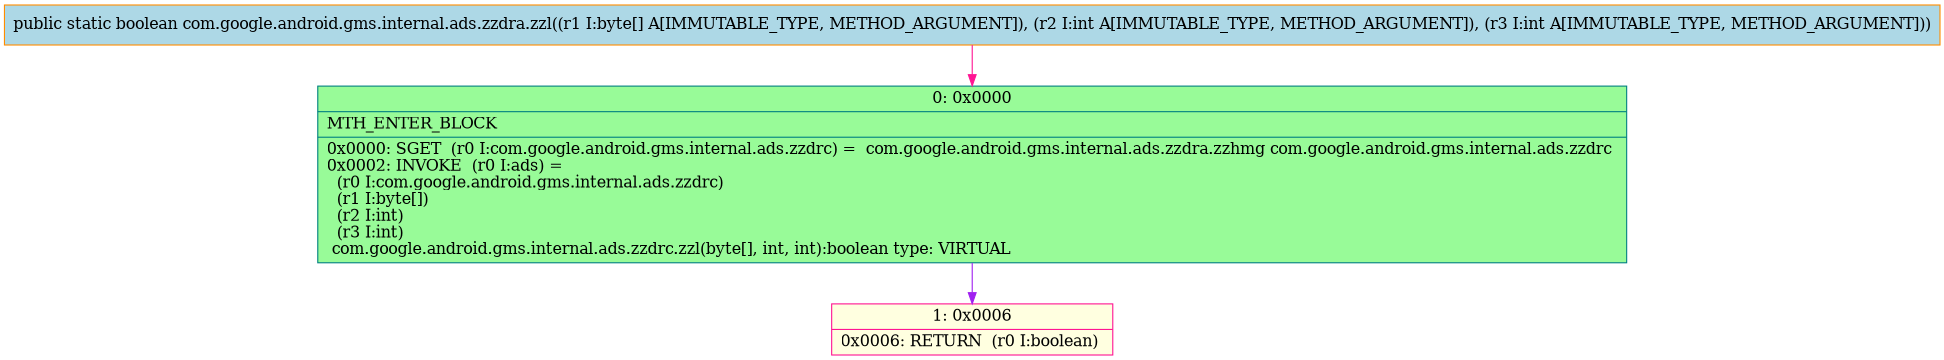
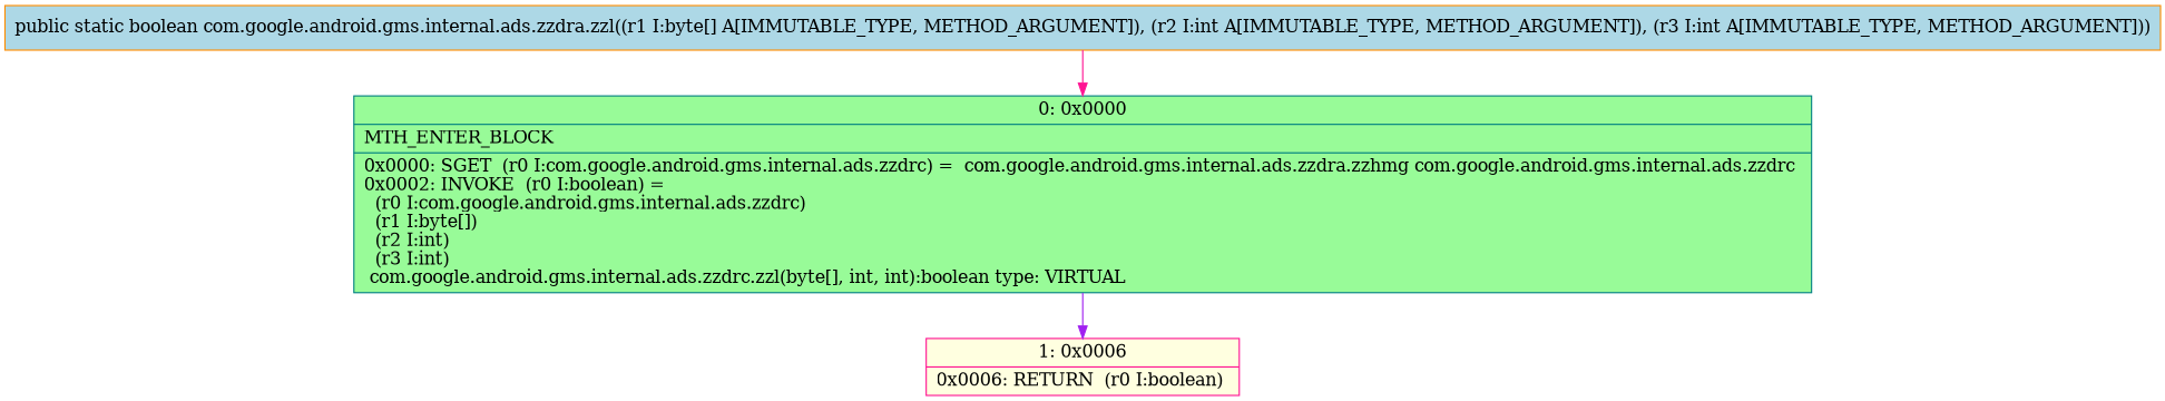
  digraph {
    node [shape=record style=filled]
-   n1 [label="{0\:\ 0x0000|MTH_ENTER_BLOCK\l|0x0000: SGET  (r0 I:com.google.android.gms.internal.ads.zzdrc) =  com.google.android.gms.internal.ads.zzdra.zzhmg com.google.android.gms.internal.ads.zzdrc \l0x0002: INVOKE  (r0 I:ads) = \l  (r0 I:com.google.android.gms.internal.ads.zzdrc)\l  (r1 I:byte[])\l  (r2 I:int)\l  (r3 I:int)\l com.google.android.gms.internal.ads.zzdrc.zzl(byte[], int, int):boolean type: VIRTUAL \l}" fillcolor=palegreen color=teal]
+   n1 [label="{0\:\ 0x0000|MTH_ENTER_BLOCK\l|0x0000: SGET  (r0 I:com.google.android.gms.internal.ads.zzdrc) =  com.google.android.gms.internal.ads.zzdra.zzhmg com.google.android.gms.internal.ads.zzdrc \l0x0002: INVOKE  (r0 I:boolean) = \l  (r0 I:com.google.android.gms.internal.ads.zzdrc)\l  (r1 I:byte[])\l  (r2 I:int)\l  (r3 I:int)\l com.google.android.gms.internal.ads.zzdrc.zzl(byte[], int, int):boolean type: VIRTUAL \l}" fillcolor=palegreen color=teal]
    n2 [label="{1\:\ 0x0006|0x0006: RETURN  (r0 I:boolean) \l}" fillcolor=lightyellow color=deeppink]
    n3 [label="{public static boolean com.google.android.gms.internal.ads.zzdra.zzl((r1 I:byte[] A[IMMUTABLE_TYPE, METHOD_ARGUMENT]), (r2 I:int A[IMMUTABLE_TYPE, METHOD_ARGUMENT]), (r3 I:int A[IMMUTABLE_TYPE, METHOD_ARGUMENT])) }" fillcolor=lightblue color=darkorange]
    n1 -> n2 [color=purple]
    n3 -> n1 [color=deeppink]
  }
